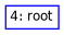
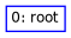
  digraph {
    ordering=out
    rankdir=LR
-   n1 [fontname=Helvetica fontsize=9 height=0 label="4: root" margin=0.04 shape=box width=0 color=blue]
+   n1 [fontname=Helvetica fontsize=9 height=0 label="0: root" margin=0.04 shape=box width=0 color=blue]
  }
